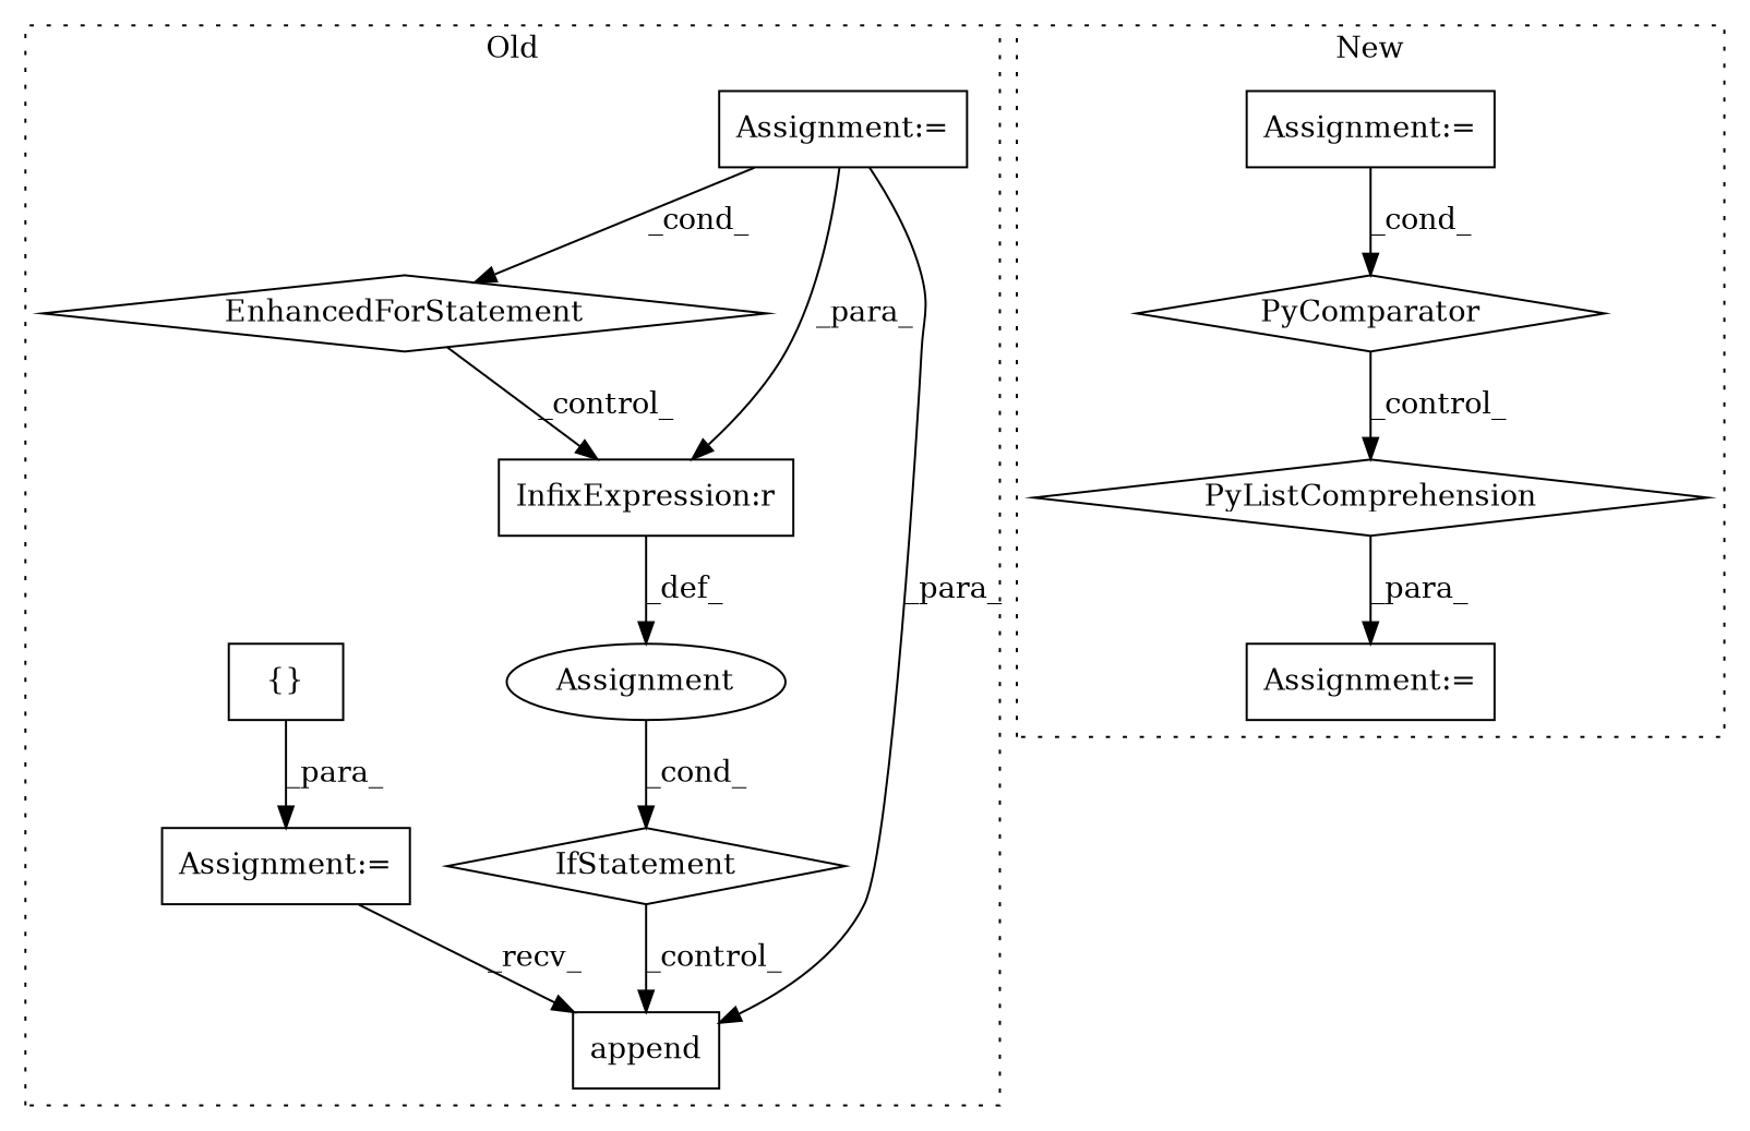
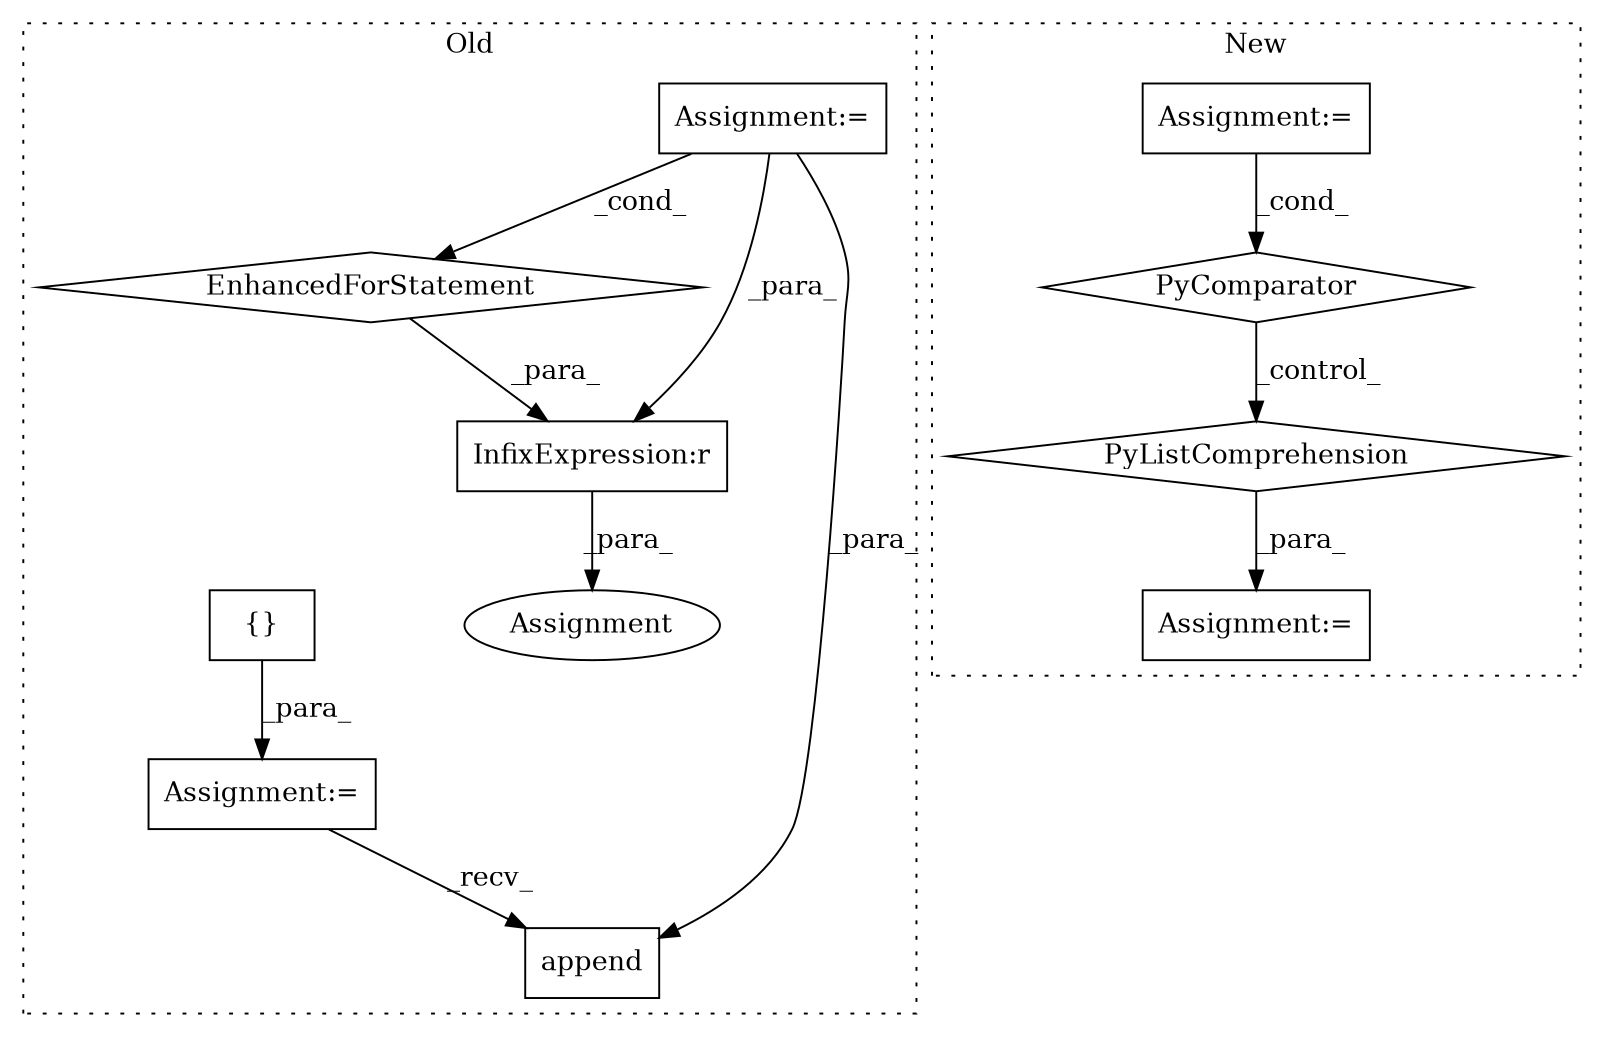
  digraph {
    node [a=7 l="65,2" s="5357,5438" shape=box]
    n1 [a=70 label=EnhancedForStatement shape=diamond]
    n2 [label="Assignment:="]
    n3 [a=32 l="7,1" label=append s="5596,5607"]
    n4 [l=1 label="Assignment:=" s=5333]
    n5 [a=4 l=2 label="{}" s=5343]
-   n6 [a=25 l="4,2" label=IfStatement s="5511,5539" shape=diamond]
    n7 [a=42 label=Assignment shape=ellipse l="" s=""]
    n8 [a=27 l=4 label="InfixExpression:r" s=5519]
    n9 [a=109 l=149 label=PyListComprehension s=5607 shape=diamond]
    n10 [a=113 l=57 label=PyComparator s=5691 shape=diamond]
    n11 [l=57 label="Assignment:=" s=5691]
    n12 [l=1 label="Assignment:=" s=6112]
    subgraph cluster_1 {
      label=Old
      style=dotted
      n1
      n2
      n3
      n4
      n5
-     n6
      n7
      n8
    }
    subgraph cluster_2 {
      label=New
      style=dotted
      n9
      n10
      n11
      n12
    }
-   n1 -> n8 [label=_control_]
+   n1 -> n8 [label=_para_]
    n2 -> n1 [label=_cond_]
    n2 -> n3 [label=_para_]
    n2 -> n8 [label=_para_]
    n4 -> n3 [label=_recv_]
    n5 -> n4 [label=_para_]
-   n6 -> n3 [label=_control_]
-   n7 -> n6 [label=_cond_]
-   n8 -> n7 [label=_def_]
+   n8 -> n7 [label=_para_]
    n9 -> n12 [label=_para_]
    n10 -> n9 [label=_control_]
    n11 -> n10 [label=_cond_]
  }
